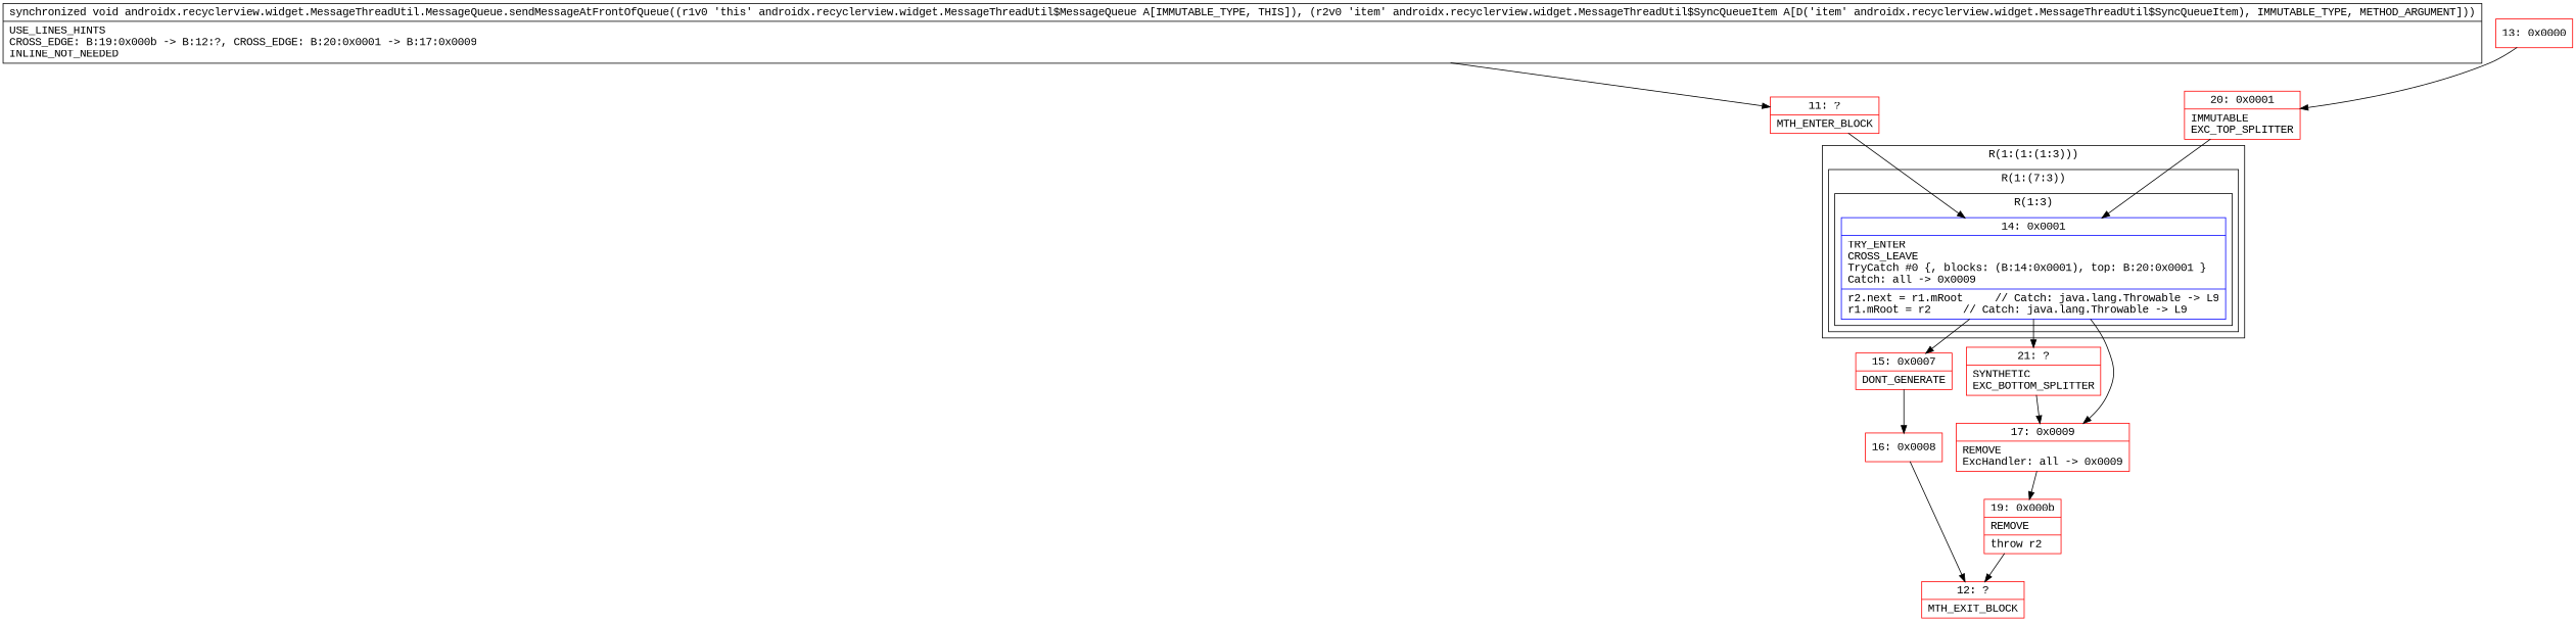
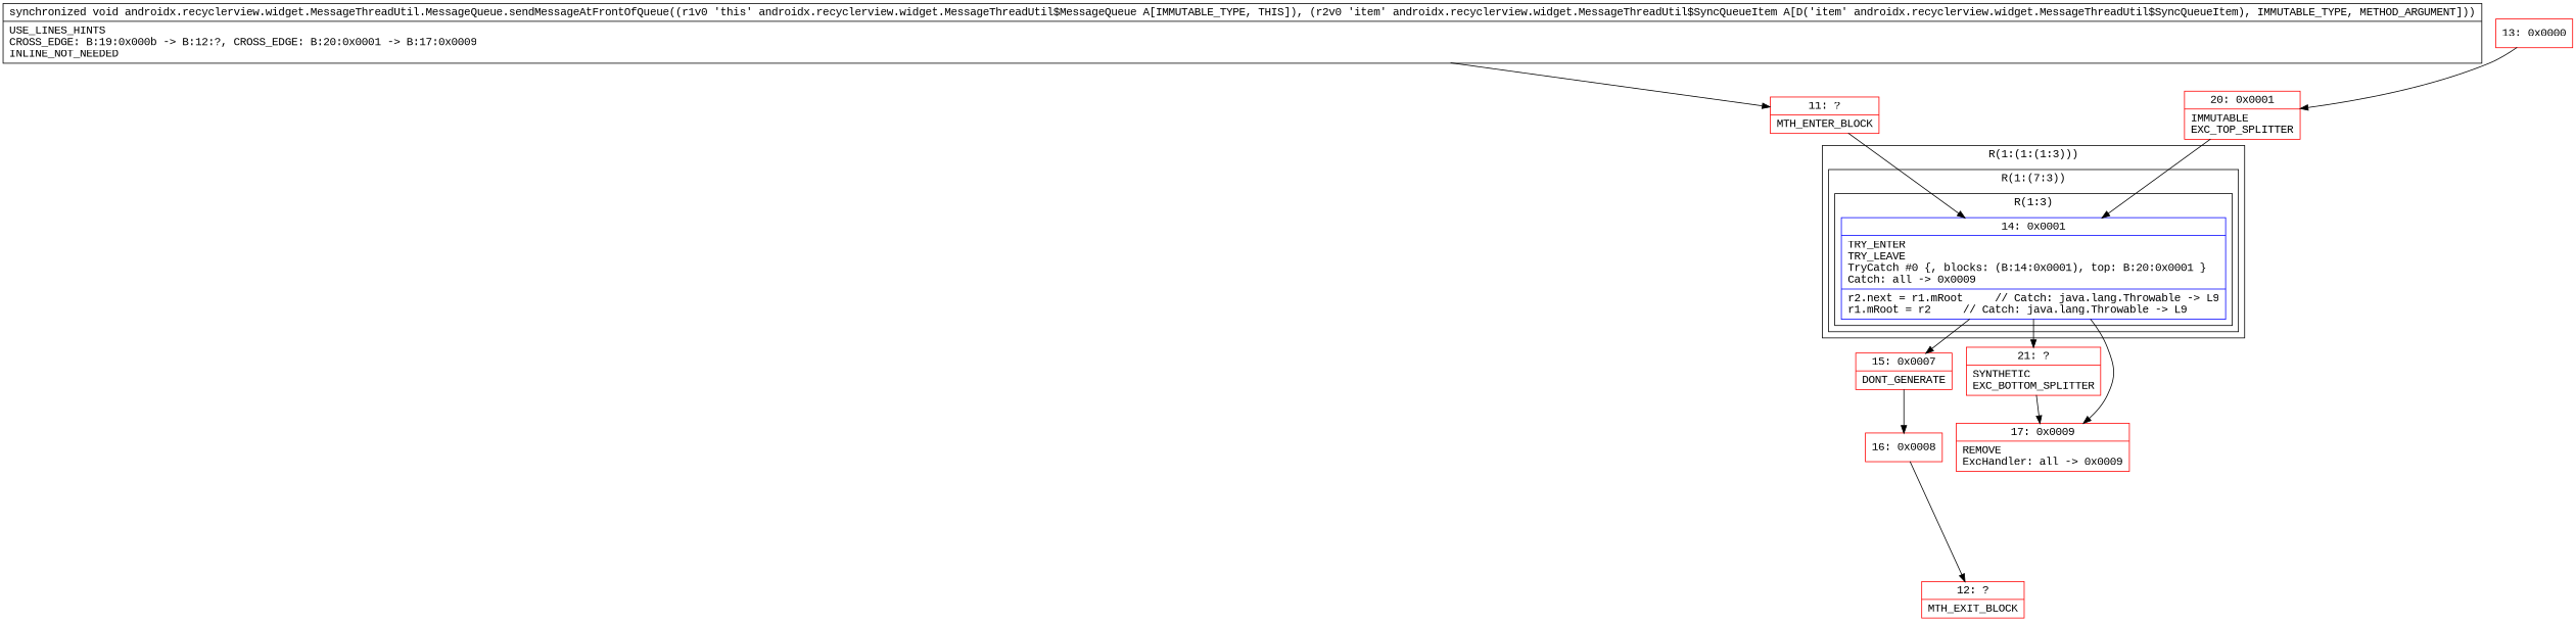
  digraph {
    fontname="Liberation Mono"
    node [color=red fontname="Liberation Mono" shape=record]
    edge [fontname="Liberation Mono"]
-   n1 [color=blue label="{14\:\ 0x0001|TRY_ENTER\lCROSS_LEAVE\lTryCatch #0 \{, blocks: (B:14:0x0001), top: B:20:0x0001 \}\lCatch: all \-\> 0x0009\l|r2.next = r1.mRoot     \/\/ Catch: java.lang.Throwable \-\> L9\lr1.mRoot = r2     \/\/ Catch: java.lang.Throwable \-\> L9\l}"]
+   n1 [color=blue label="{14\:\ 0x0001|TRY_ENTER\lTRY_LEAVE\lTryCatch #0 \{, blocks: (B:14:0x0001), top: B:20:0x0001 \}\lCatch: all \-\> 0x0009\l|r2.next = r1.mRoot     \/\/ Catch: java.lang.Throwable \-\> L9\lr1.mRoot = r2     \/\/ Catch: java.lang.Throwable \-\> L9\l}"]
    n2 [label="{15\:\ 0x0007|DONT_GENERATE\l}"]
    n3 [label="{21\:\ ?|SYNTHETIC\lEXC_BOTTOM_SPLITTER\l}"]
    n4 [label="{17\:\ 0x0009|REMOVE\lExcHandler: all \-\> 0x0009\l}"]
    n5 [label="{16\:\ 0x0008}"]
    n6 [label="{11\:\ ?|MTH_ENTER_BLOCK\l}"]
    n7 [label="{13\:\ 0x0000}"]
    n8 [label="{20\:\ 0x0001|IMMUTABLE\lEXC_TOP_SPLITTER\l}"]
-   n9 [label="{19\:\ 0x000b|REMOVE\l|throw r2\l}"]
    n10 [label="{12\:\ ?|MTH_EXIT_BLOCK\l}"]
    n11 [label="{synchronized void androidx.recyclerview.widget.MessageThreadUtil.MessageQueue.sendMessageAtFrontOfQueue((r1v0 'this' androidx.recyclerview.widget.MessageThreadUtil$MessageQueue A[IMMUTABLE_TYPE, THIS]), (r2v0 'item' androidx.recyclerview.widget.MessageThreadUtil$SyncQueueItem A[D('item' androidx.recyclerview.widget.MessageThreadUtil$SyncQueueItem), IMMUTABLE_TYPE, METHOD_ARGUMENT]))  | USE_LINES_HINTS\lCROSS_EDGE: B:19:0x000b \-\> B:12:?, CROSS_EDGE: B:20:0x0001 \-\> B:17:0x0009\lINLINE_NOT_NEEDED\l}" color=""]
    subgraph cluster_1 {
      label="R(1:(1:(1:3)))"
      subgraph cluster_2 {
        label="R(1:(7:3))"
        subgraph cluster_3 {
          label="R(1:3)"
          n1
        }
      }
    }
    n1 -> n2
    n1 -> n3
    n1 -> n4
    n2 -> n5
    n3 -> n4
-   n4 -> n9
    n5 -> n10
    n6 -> n1
    n7 -> n8
    n8 -> n1
-   n9 -> n10
    n11 -> n6
  }
